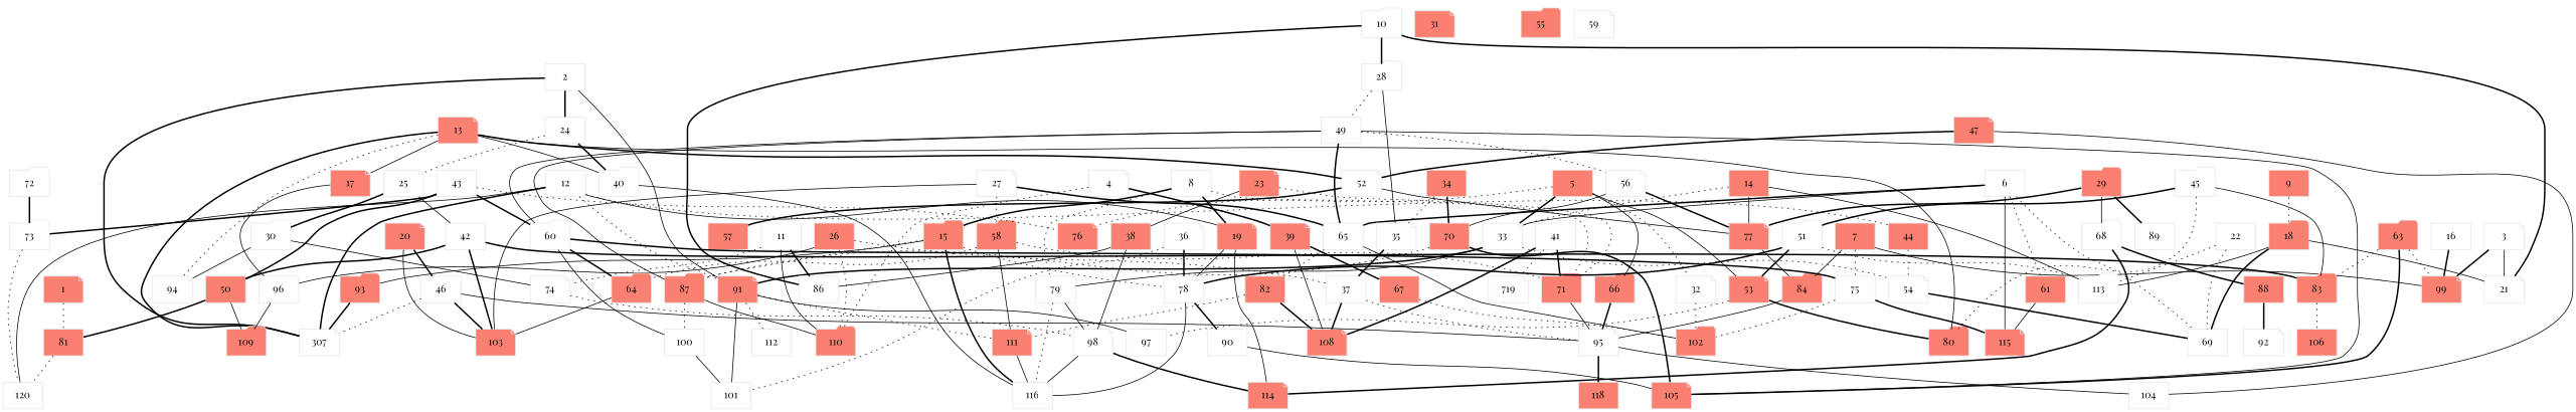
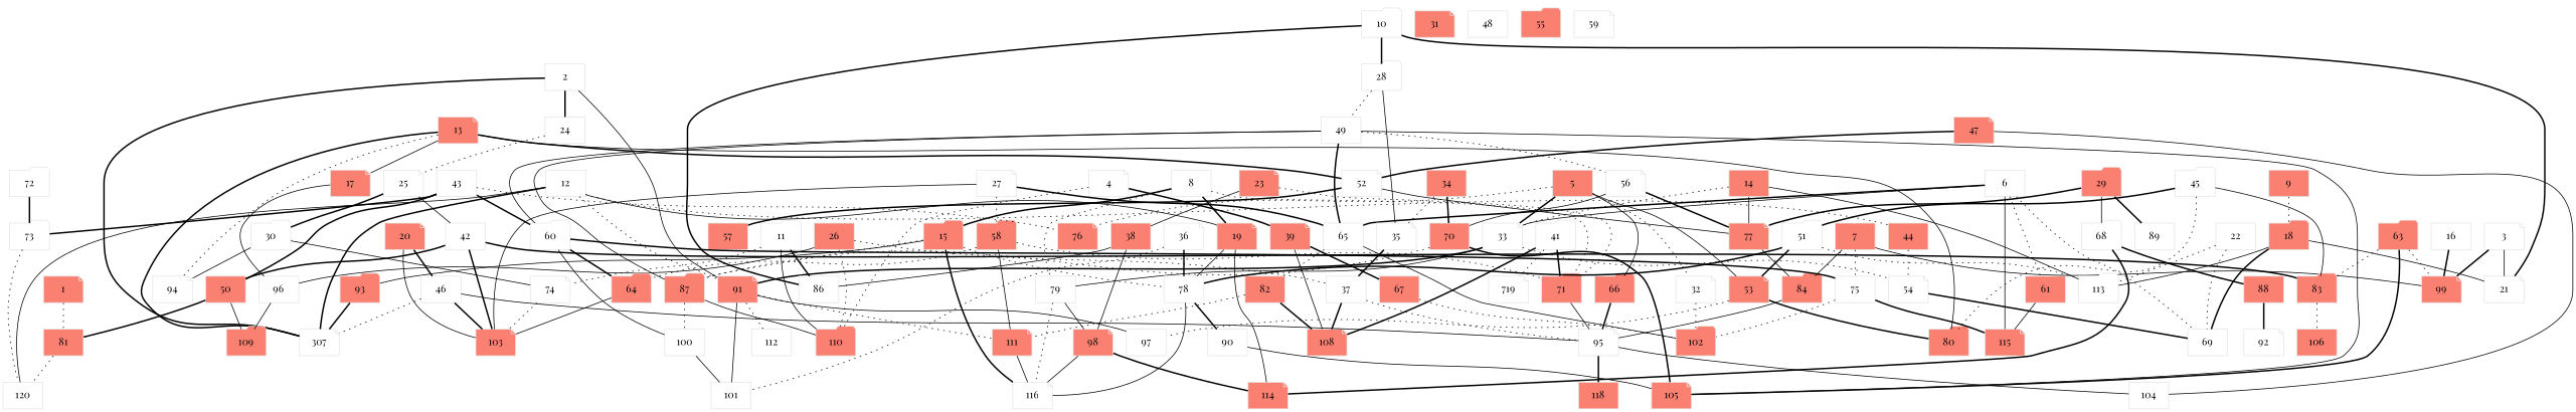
  graph {
    fontname="Playfair Display"
    node [color=gray90 fillcolor=white fontname="Playfair Display" shape=box style=filled]
    edge [fontname="Playfair Display" style=bold]
    1 [fillcolor=salmon shape=note]
    81 [fillcolor=salmon]
    120
    2
    24
    91 [fillcolor=salmon shape=note]
    n7 [label=307 shape=note]
-   40 [shape=folder]
    25 [shape=note]
    101
    97
    111 [fillcolor=salmon shape=note]
    112
    3 [shape=note]
    21 [shape=note]
    99 [fillcolor=salmon shape=note]
    4 [shape=note]
    39 [fillcolor=salmon shape=note]
    110 [fillcolor=salmon shape=folder]
    108 [fillcolor=salmon shape=note]
    67 [fillcolor=salmon]
    5 [fillcolor=salmon]
    32 [shape=note]
    33 [shape=note]
    53 [fillcolor=salmon shape=note]
    66 [fillcolor=salmon shape=folder]
    76 [fillcolor=salmon shape=note]
    102 [fillcolor=salmon shape=folder]
    79
    54 [shape=note]
    80 [fillcolor=salmon shape=folder]
    95 [shape=note]
    6
    61 [fillcolor=salmon]
    65
    69
    115 [fillcolor=salmon shape=note]
    82 [fillcolor=salmon]
    7 [fillcolor=salmon]
    75
    84 [fillcolor=salmon shape=folder]
    15 [fillcolor=salmon shape=folder]
    8
    19 [fillcolor=salmon shape=note]
    71 [fillcolor=salmon shape=folder]
    78
    87 [fillcolor=salmon shape=folder]
    93 [fillcolor=salmon shape=folder]
    116 [shape=note]
    114 [fillcolor=salmon shape=note]
-   98 [shape=note]
+   98 [fillcolor=salmon shape=note]
    9 [fillcolor=salmon]
    18 [fillcolor=salmon shape=folder]
    113 [shape=folder]
    10 [shape=folder]
    28 [shape=folder]
    86
    35 [shape=note]
    49
    11 [shape=folder]
    74 [shape=note]
    12
    44 [fillcolor=salmon]
    13 [fillcolor=salmon shape=note]
    17 [fillcolor=salmon shape=note]
    52 [shape=note]
    94 [shape=note]
    96
    77 [fillcolor=salmon shape=note]
    57 [fillcolor=salmon]
    14 [fillcolor=salmon]
    90
    100
    16
    109 [fillcolor=salmon shape=folder]
    20 [fillcolor=salmon shape=note]
    46
    103 [fillcolor=salmon shape=note]
    22
    23 [fillcolor=salmon shape=note]
    38 [fillcolor=salmon]
    30 [shape=folder]
    42
    50 [fillcolor=salmon]
    83 [fillcolor=salmon shape=folder]
    26 [fillcolor=salmon]
    37
    27 [shape=note]
    58 [fillcolor=salmon shape=folder]
    64 [fillcolor=salmon shape=folder]
    29 [fillcolor=salmon shape=folder]
    68 [shape=folder]
    89
    88 [fillcolor=salmon]
    31 [fillcolor=salmon shape=note]
    60 [shape=folder]
    56 [shape=note]
    105 [fillcolor=salmon shape=note]
    34 [fillcolor=salmon]
    70 [fillcolor=salmon]
    36 [shape=note]
    104
    118 [fillcolor=salmon]
    41 [shape=folder]
    n105 [label=719 shape=note]
    106 [fillcolor=salmon]
    43
    73 [shape=folder]
    45 [shape=folder]
    51 [shape=folder]
    47 [fillcolor=salmon shape=note]
+   48
    55 [fillcolor=salmon shape=folder]
    59 [shape=note]
    63 [fillcolor=salmon shape=folder]
    92 [shape=note]
    72 [shape=folder]
    1 -- 81 [style=dotted]
    81 -- 120 [style=dotted]
    2 -- 24
    2 -- 91 [style=solid]
    2 -- n7
-   24 -- 40
    24 -- 25 [style=dotted]
    91 -- 101 [style=solid]
    91 -- 97 [style=solid]
    91 -- 111 [style=dotted]
    91 -- 112 [style=dotted]
-   40 -- 116 [style=solid]
    25 -- 30
    25 -- 42 [style=solid]
    111 -- 116 [style=solid]
    3 -- 21 [style=solid]
    3 -- 99
    4 -- 39
    4 -- 110 [style=dotted]
    39 -- 108 [style=solid]
    39 -- 67
    67 -- 102 [style=dotted]
    5 -- 32 [style=dotted]
    5 -- 33
    5 -- 53 [style=solid]
    5 -- 66 [style=solid]
    5 -- 76 [style=dotted]
    32 -- 102 [style=dotted]
    33 -- 91
    33 -- 79 [style=solid]
    33 -- 54 [style=dotted]
    53 -- 97 [style=dotted]
    53 -- 80
    66 -- 95
    79 -- 116 [style=dotted]
    79 -- 98 [style=solid]
    54 -- 69
    95 -- 104 [style=solid]
    95 -- 118
    6 -- 33 [style=solid]
    6 -- 61 [style=dotted]
    6 -- 65
    6 -- 69 [style=dotted]
    6 -- 115 [style=solid]
    61 -- 115 [style=solid]
    65 -- 102 [style=solid]
    65 -- 82 [style=dotted]
    82 -- 111 [style=dotted]
    82 -- 108
    7 -- 99 [style=solid]
    7 -- 75 [style=dotted]
    7 -- 84 [style=solid]
    75 -- 102 [style=dotted]
    75 -- 115
    84 -- 95 [style=solid]
    15 -- 78 [style=dotted]
    15 -- 87 [style=dotted]
    15 -- 93 [style=solid]
    15 -- 116
    8 -- 79 [style=dotted]
    8 -- 15
    8 -- 19
    8 -- 71 [style=dotted]
    19 -- 78 [style=solid]
    19 -- 114 [style=solid]
    71 -- 95 [style=solid]
    78 -- 116 [style=solid]
    78 -- 90
    87 -- 110 [style=solid]
    87 -- 100 [style=dotted]
    93 -- n7
    98 -- 116 [style=solid]
    98 -- 114
    9 -- 18 [style=dotted]
    18 -- 21 [style=solid]
    18 -- 69
    18 -- 113 [style=solid]
    10 -- 21
    10 -- 28
    10 -- 86
    28 -- 35 [style=solid]
    28 -- 49 [style=dotted]
    35 -- 37
    49 -- 65
    49 -- 87 [style=solid]
    49 -- 60 [style=solid]
    49 -- 56 [style=dotted]
    49 -- 105 [style=solid]
    11 -- 110 [style=solid]
    11 -- 86
    11 -- 74 [style=dotted]
-   74 -- 98 [style=dotted]
+   74 -- 103 [style=dotted]
    12 -- 120 [style=solid]
    12 -- 91 [style=dotted]
    12 -- n7
    12 -- 19 [style=solid]
    12 -- 44 [style=dotted]
    44 -- 54 [style=dotted]
    13 -- n7
-   13 -- 40 [style=solid]
    13 -- 80 [style=solid]
    13 -- 17 [style=solid]
    13 -- 52
    13 -- 94 [style=dotted]
    17 -- 96 [style=solid]
    52 -- 77 [style=solid]
    52 -- 57
    96 -- 109 [style=solid]
    77 -- 84 [style=solid]
    14 -- 33 [style=dotted]
    14 -- 113 [style=solid]
    14 -- 77 [style=solid]
    90 -- 105 [style=solid]
    100 -- 101 [style=solid]
    16 -- 99
    20 -- 46
    20 -- 103 [style=solid]
    46 -- n7 [style=dotted]
    46 -- 95 [style=solid]
    46 -- 103
    22 -- 69 [style=dotted]
    22 -- 113 [style=dotted]
    23 -- 71 [style=dotted]
    23 -- 38 [style=solid]
    38 -- 98 [style=solid]
    38 -- 86 [style=solid]
    30 -- 74 [style=solid]
    30 -- 94 [style=solid]
    42 -- 103
    42 -- 50
    42 -- 83
    50 -- 81
    50 -- 109 [style=solid]
    83 -- 106 [style=dotted]
    26 -- 110 [style=dotted]
    26 -- 96 [style=solid]
    26 -- 37 [style=dotted]
    37 -- 108
    37 -- 95 [style=dotted]
    27 -- 65
    27 -- 103 [style=solid]
    27 -- 58 [style=dotted]
    58 -- 111 [style=solid]
    58 -- 71 [style=dotted]
    58 -- 64 [style=dotted]
    64 -- 103 [style=solid]
    29 -- 77
    29 -- 68 [style=solid]
    29 -- 89
    68 -- 114
    68 -- 88
    88 -- 92
    60 -- 75
    60 -- 100 [style=solid]
    60 -- 64
    56 -- 77
    56 -- 70 [style=solid]
    34 -- 35 [style=dotted]
    34 -- 70
    70 -- 87 [style=dotted]
    70 -- 105
    36 -- 101 [style=dotted]
    36 -- 78
    41 -- 108
    41 -- 71
    41 -- n105 [style=dotted]
    43 -- 76 [style=dotted]
    43 -- 50
    43 -- 60
    43 -- 73
    73 -- 120 [style=dotted]
    45 -- 80 [style=dotted]
    45 -- 83 [style=solid]
    45 -- 51
    51 -- 53
    51 -- 78
    51 -- 113 [style=dotted]
    47 -- 52
    47 -- 104 [style=solid]
    63 -- 99 [style=dotted]
    63 -- 83 [style=dotted]
    63 -- 105
    72 -- 73
  }
